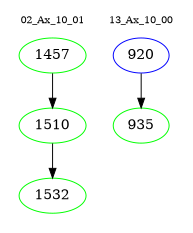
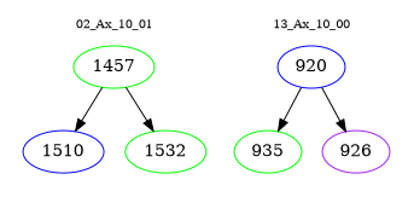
  digraph {
    node [color=green]
    edge [color=black]
-   n1 [label=1510]
+   n1 [color=blue label=1510]
    n2 [label=1457]
    n3 [label=1532]
    n4 [color=blue label=920]
    n5 [label=935]
+   n6 [color=purple label=926]
    subgraph cluster_1 {
      color=white
      fontsize=10
      label="02_Ax_10_01"
      n1
      n2
      n3
    }
    subgraph cluster_2 {
      color=white
      fontsize=10
      label="13_Ax_10_00"
      n4
      n5
+     n6
    }
-   n1 -> n3
+   n2 -> n3
    n2 -> n1
    n4 -> n5
+   n4 -> n6
  }
